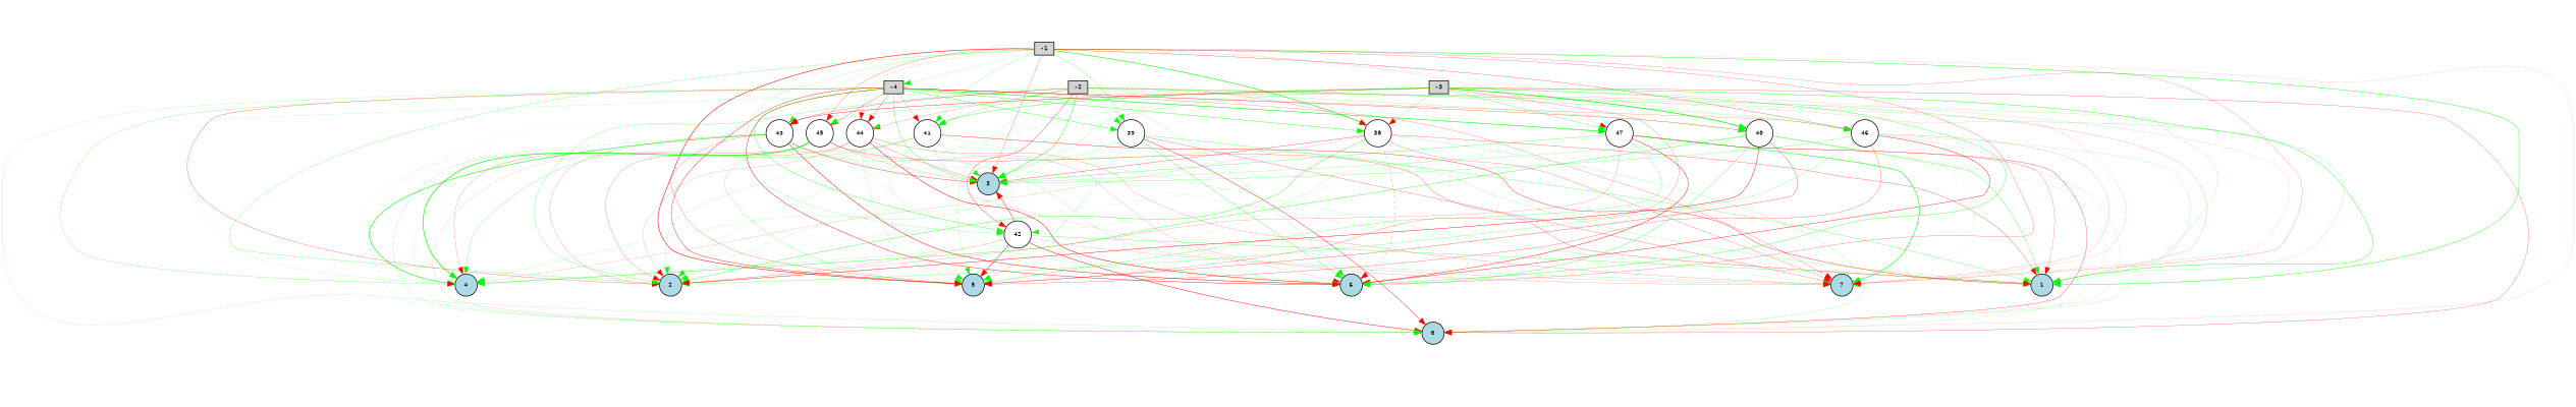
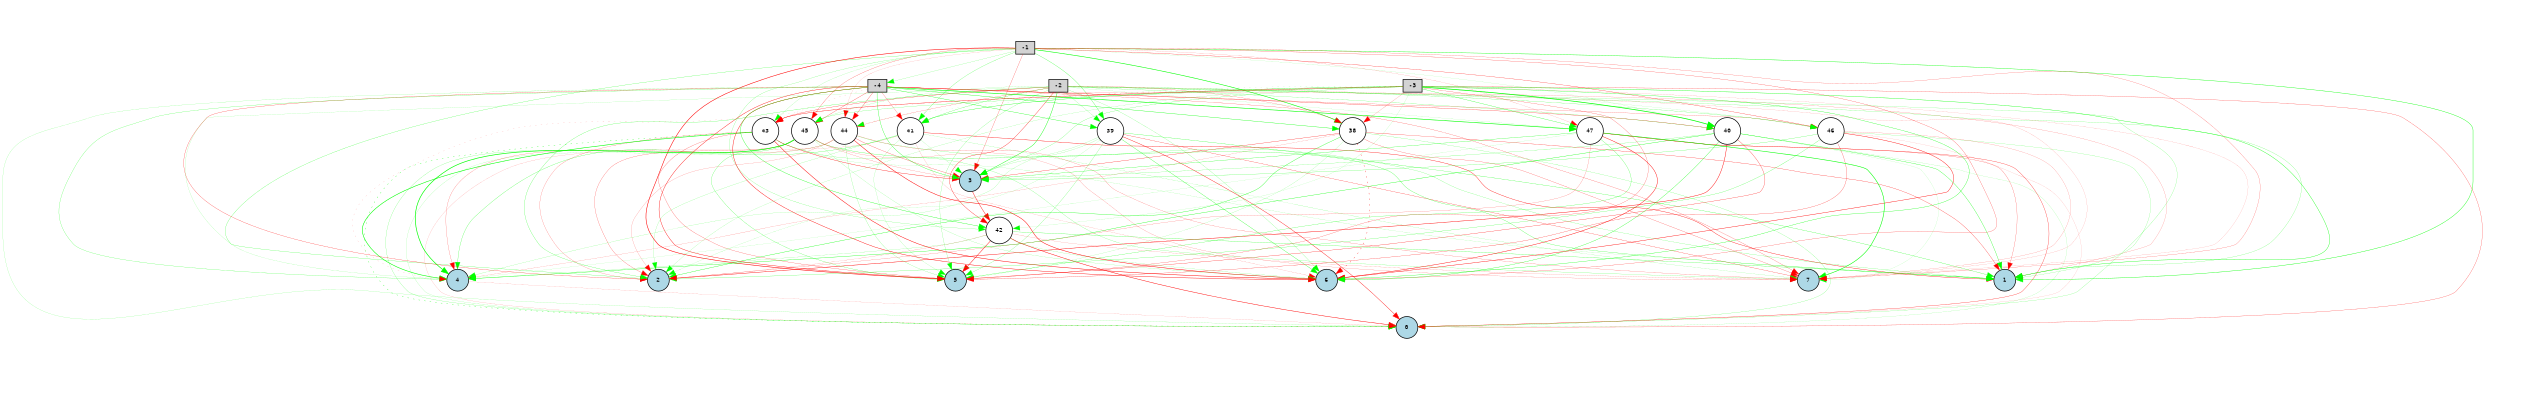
  digraph {
    fontname="DejaVu Sans Mono"
    node [fillcolor=white fontname="DejaVu Sans Mono" fontsize=9 shape=circle style=filled]
    edge [color=green fontname="DejaVu Sans Mono" style=solid]
    -1 [fillcolor=lightgray height=0.2 shape=box width=0.2]
    0 [fillcolor=lightblue height=0.2 width=0.2]
    1 [fillcolor=lightblue height=0.2 width=0.2]
    2 [fillcolor=lightblue height=0.2 width=0.2]
    3 [fillcolor=lightblue height=0.2 width=0.2]
    5 [fillcolor=lightblue height=0.2 width=0.2]
    6 [fillcolor=lightblue height=0.2 width=0.2]
    7 [fillcolor=lightblue height=0.2 width=0.2]
    38 [height=0.2 width=0.2]
    39 [height=0.2 width=0.2]
    40 [height=0.2 width=0.2]
    41 [height=0.2 width=0.2]
    42 [height=0.2 width=0.2]
    43 [height=0.2 width=0.2]
    44 [height=0.2 width=0.2]
    45 [height=0.2 width=0.2]
    46 [height=0.2 width=0.2]
    47 [height=0.2 width=0.2]
    -4 [fillcolor=lightgray height=0.2 shape=box width=0.2]
    4 [fillcolor=lightblue height=0.2 width=0.2]
    -2 [fillcolor=lightgray height=0.2 shape=box width=0.2]
    -3 [fillcolor=lightgray height=0.2 shape=box width=0.2]
-   -1 -> 0 [color=red penwidth=0.10685717513055995]
+   4 -> 0 [color=red penwidth=0.10685717513055995]
    -1 -> 1 [penwidth=0.5197756391112046]
    -1 -> 2 [penwidth=0.27851034769258776]
    -1 -> 3 [color=red penwidth=0.27957196477981416]
    -1 -> 5 [color=red penwidth=0.756511399206494]
    -1 -> 6 [color=red penwidth=0.28784462953512835]
    -1 -> 7 [color=red penwidth=0.2322326980177713]
    -1 -> 38 [penwidth=0.782745987074766]
    -1 -> 39 [penwidth=0.3361377367419117]
    -1 -> 40 [penwidth=0.104193582699773]
    -1 -> 41 [penwidth=0.2726937178795469]
    -1 -> 42 [penwidth=0.210136142830821]
    -1 -> 43 [penwidth=0.14643701177141336]
    -1 -> 44 [color=red penwidth=0.10986608422565429]
    -1 -> 45 [color=red penwidth=0.272316825305999]
    -1 -> 46 [color=red penwidth=0.3508758641883808]
    -1 -> 47 [color=red penwidth=0.12876920334666786]
    -1 -> -4 [penwidth=0.1822629993714362]
    38 -> 0 [penwidth=0.20748776809384298]
    38 -> 1 [color=red penwidth=0.3440840949654145]
    38 -> 2 [penwidth=0.44856710897023255]
    38 -> 3 [color=red penwidth=0.3790421006212418]
    38 -> 5 [penwidth=0.13953137436191262]
    38 -> 6 [color=red penwidth=0.44660708227277834 style=dotted]
    38 -> 7 [color=red penwidth=0.26927409725363394]
    38 -> 4 [color=red penwidth=0.1435917899114726]
    39 -> 0 [color=red penwidth=0.5243662978826459]
    39 -> 1 [penwidth=0.3302184418579521]
    39 -> 2 [penwidth=0.11415584404839989]
    39 -> 3 [penwidth=0.1741620539104188]
    39 -> 5 [penwidth=0.22521532391392374]
    39 -> 6 [penwidth=0.3874037059267934]
    39 -> 7 [color=red penwidth=0.3172045126964445]
    39 -> 4 [penwidth=0.15535697821193872]
    40 -> 0 [penwidth=0.13012320257540427]
    40 -> 1 [penwidth=0.41286522607659015]
    40 -> 2 [color=red penwidth=0.5924578605987413]
    40 -> 3 [penwidth=0.2188201305976273]
    40 -> 5 [color=red penwidth=0.36432230638453256]
    40 -> 6 [penwidth=0.40295316947457316]
    40 -> 7 [penwidth=0.10471923562178086]
    40 -> 4 [penwidth=0.45500088063561006]
    41 -> 0 [color=red penwidth=0.12208583487787025]
    41 -> 1 [color=red penwidth=0.49164949850349093]
    41 -> 2 [penwidth=0.17314431924580836]
    41 -> 3 [penwidth=0.13233517384478977]
    41 -> 5 [penwidth=0.14859904417865727]
    41 -> 6 [color=red penwidth=0.12957663047916254]
    41 -> 7 [penwidth=0.14886664867014426]
    41 -> 4 [penwidth=0.3030957882554194]
    42 -> 0 [color=red penwidth=0.6326444205693061]
    42 -> 1 [penwidth=0.3230980590943405]
    42 -> 2 [color=red penwidth=0.15008202147852295]
-   42 -> 3 [color=red penwidth=0.5569555977696244]
+   3 -> 42 [color=red penwidth=0.5569555977696244]
    42 -> 5 [color=red penwidth=0.5912812206707047]
    42 -> 6 [penwidth=0.16146288513924187]
    42 -> 7 [color=red penwidth=0.1441383477133122]
    42 -> 4 [penwidth=0.1656728989682135]
    43 -> 0 [penwidth=0.4202311228123199 style=dotted]
    43 -> 1 [penwidth=0.11853236753627326]
    43 -> 2 [color=red penwidth=0.20798453251371463]
    43 -> 3 [color=red penwidth=0.4684137907537247]
    43 -> 5 [color=red penwidth=0.2752370854616073]
    43 -> 6 [color=red penwidth=0.6559494500368345]
    43 -> 7 [penwidth=0.21455454478632685]
    43 -> 4 [penwidth=0.7843306247349797]
    44 -> 0 [penwidth=0.13684846957827554]
    44 -> 1 [penwidth=0.21912467138631278]
    44 -> 2 [color=red penwidth=0.17297075156242797]
    44 -> 3 [color=red penwidth=0.31909021086293327]
    44 -> 5 [penwidth=0.19767144398577746]
    44 -> 6 [color=red penwidth=0.66671437632328]
    44 -> 7 [color=red penwidth=0.2076529579653169]
    44 -> 4 [color=red penwidth=0.2239070101543176]
    45 -> 0 [penwidth=0.21287825982050926]
-   45 -> 1 [color=red penwidth=0.3262084381065401]
+   45 -> 1 [penwidth=0.3262084381065401]
    45 -> 2 [color=red penwidth=0.2607659243699283]
    45 -> 3 [color=red penwidth=0.19119859594116242]
    45 -> 5 [penwidth=0.2778598918438425]
    45 -> 6 [penwidth=0.15351062318102413]
    45 -> 7 [color=red penwidth=0.17892271672877286]
    45 -> 4 [penwidth=0.9315759034663141]
    46 -> 0 [color=red penwidth=0.10481498764254593]
    46 -> 1 [penwidth=0.19409435923716425]
    46 -> 2 [penwidth=0.2843777067605555]
    46 -> 3 [penwidth=0.28002778667829853]
    46 -> 5 [color=red penwidth=0.31202757714773277]
    46 -> 6 [color=red penwidth=0.5510504176789187]
    46 -> 7 [color=red penwidth=0.167942291712921]
    47 -> 0 [color=red penwidth=0.38777392430301616]
    47 -> 1 [color=red penwidth=0.26056646968688935]
    47 -> 2 [color=red penwidth=0.20531272700647032]
    47 -> 3 [penwidth=0.35624803919781955]
    47 -> 5 [penwidth=0.29741720652274883]
    47 -> 6 [color=red penwidth=0.5897568379885068]
    47 -> 7 [penwidth=0.775621921156299]
    47 -> 4 [penwidth=0.10362780461807695]
    -4 -> 0 [penwidth=0.1529024245615692]
    -4 -> 1 [color=red penwidth=0.1758632446995007]
    -4 -> 2 [color=red penwidth=0.31145731858517617]
    -4 -> 3 [penwidth=0.4201950358316716]
    -4 -> 5 [color=red penwidth=0.5255392659277514]
    -4 -> 6 [color=red penwidth=0.5652544448459187]
    -4 -> 7 [color=red penwidth=0.25794893502506433]
    -4 -> 38 [penwidth=0.4667386983641584]
    -4 -> 39 [penwidth=0.4272763084227553]
    -4 -> 40 [color=red penwidth=0.3534542756962812]
    -4 -> 41 [color=red penwidth=0.2248368079304755]
    -4 -> 42 [penwidth=0.45178186387445074]
    -4 -> 43 [color=red penwidth=0.13251023769376047 style=dotted]
    -4 -> 44 [color=red penwidth=0.3220905878768193]
    -4 -> 45 [color=red penwidth=0.3319401037351604]
    -4 -> 46 [color=red penwidth=0.2332326110112172]
    -4 -> 47 [penwidth=0.8219313281970854]
    -4 -> 4 [penwidth=0.2641934051228678]
    -2 -> 0 [penwidth=0.2036823276455764]
    -2 -> 1 [penwidth=0.22548379945385985]
    -2 -> 2 [penwidth=0.2898489017988026]
    -2 -> 3 [penwidth=0.5573191864570215]
    -2 -> 5 [penwidth=0.20427349625845292]
    -2 -> 6 [penwidth=0.20086076415582502]
    -2 -> 7 [color=red penwidth=0.11926147647903702]
    -2 -> 38 [color=red penwidth=0.21034525118229613]
    -2 -> 39 [penwidth=0.17115157634497846]
    -2 -> 40 [penwidth=0.22655692064276675]
    -2 -> 41 [penwidth=0.2919186921000505]
    -2 -> 42 [color=red penwidth=0.42223259758543885]
    -2 -> 43 [color=red penwidth=0.3396881258485831]
    -2 -> 44 [color=red penwidth=0.21244953562874214]
    -2 -> 45 [penwidth=0.138422696979079]
    -2 -> 46 [penwidth=0.24559170472319103]
    -2 -> 47 [penwidth=0.10410454889775597]
    -2 -> 4 [penwidth=0.13168588015778743]
    -3 -> 0 [color=red penwidth=0.2950671052745915]
    -3 -> 1 [penwidth=0.4852146705886853]
    -3 -> 2 [penwidth=0.14557101771790953]
    -3 -> 3 [penwidth=0.2378488350650862]
    -3 -> 5 [color=red penwidth=0.26763269966428727]
    -3 -> 6 [penwidth=0.4155844868765236]
    -3 -> 7 [color=red penwidth=0.112719285427507]
    -3 -> 38 [color=red penwidth=0.19273857346429726]
    -3 -> 40 [penwidth=0.9984679578943148]
    -3 -> 41 [penwidth=0.440776120077509]
    -3 -> 42 [penwidth=0.10903579752997511]
    -3 -> 43 [color=red penwidth=0.4848421379232276]
    -3 -> 44 [penwidth=0.11255596431185982 style=dotted]
    -3 -> 45 [penwidth=0.22937060493426964]
    -3 -> 46 [penwidth=0.10394472575711716]
    -3 -> 47 [penwidth=0.3717265860104676]
    -3 -> 4 [color=red penwidth=0.12444606890960606 style=dotted]
  }
